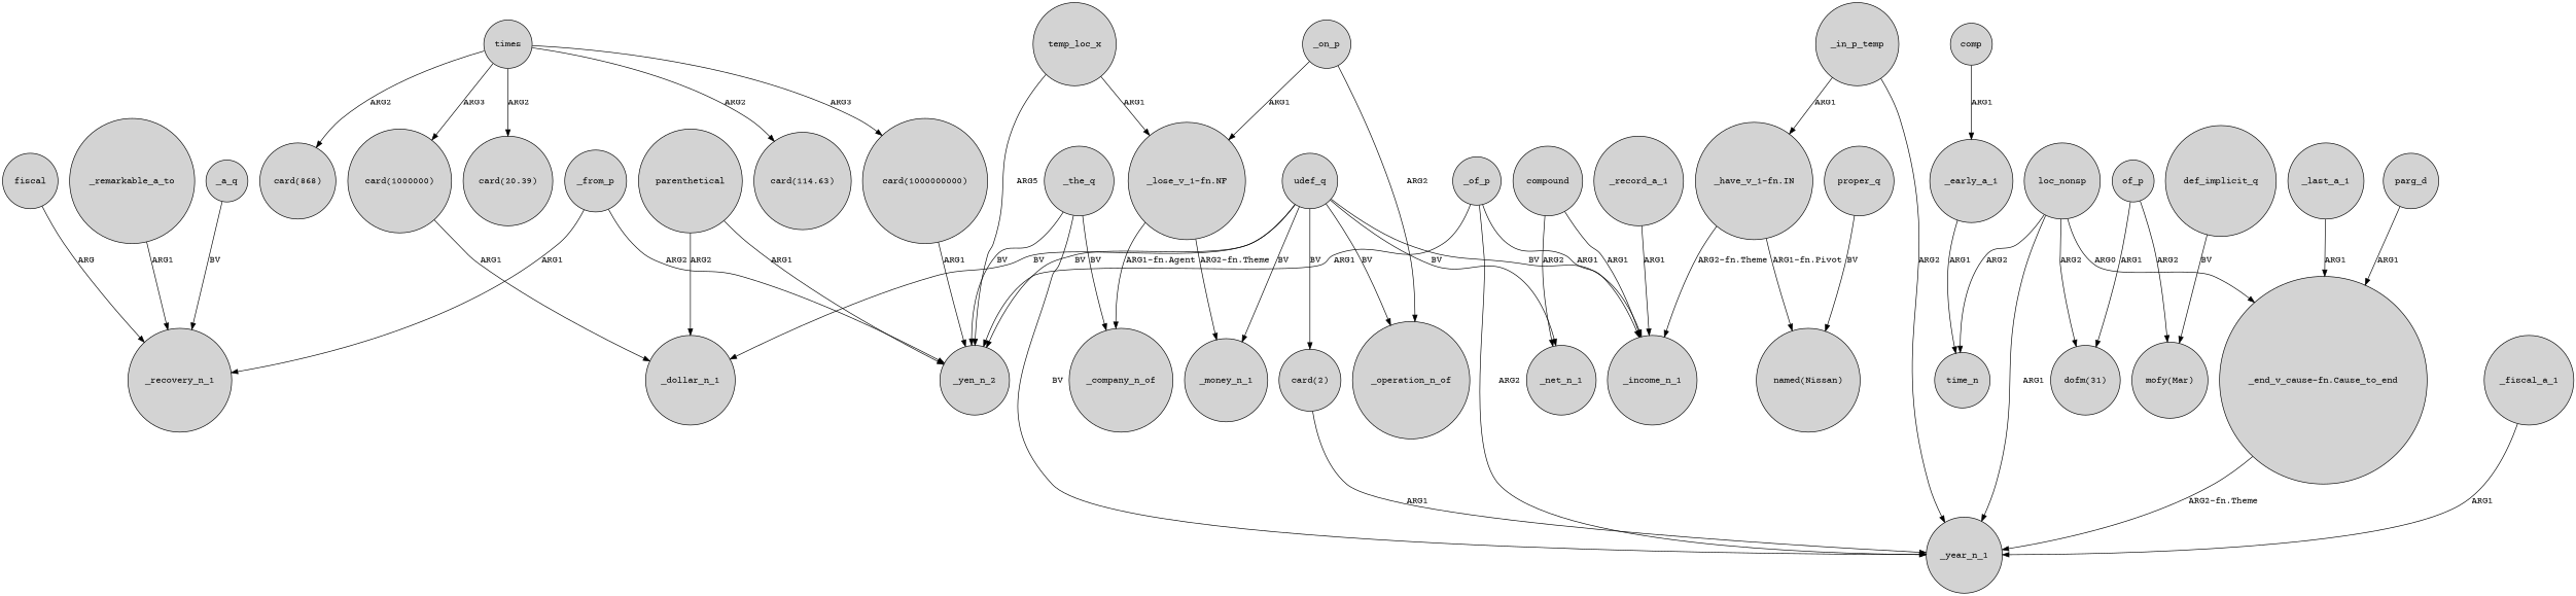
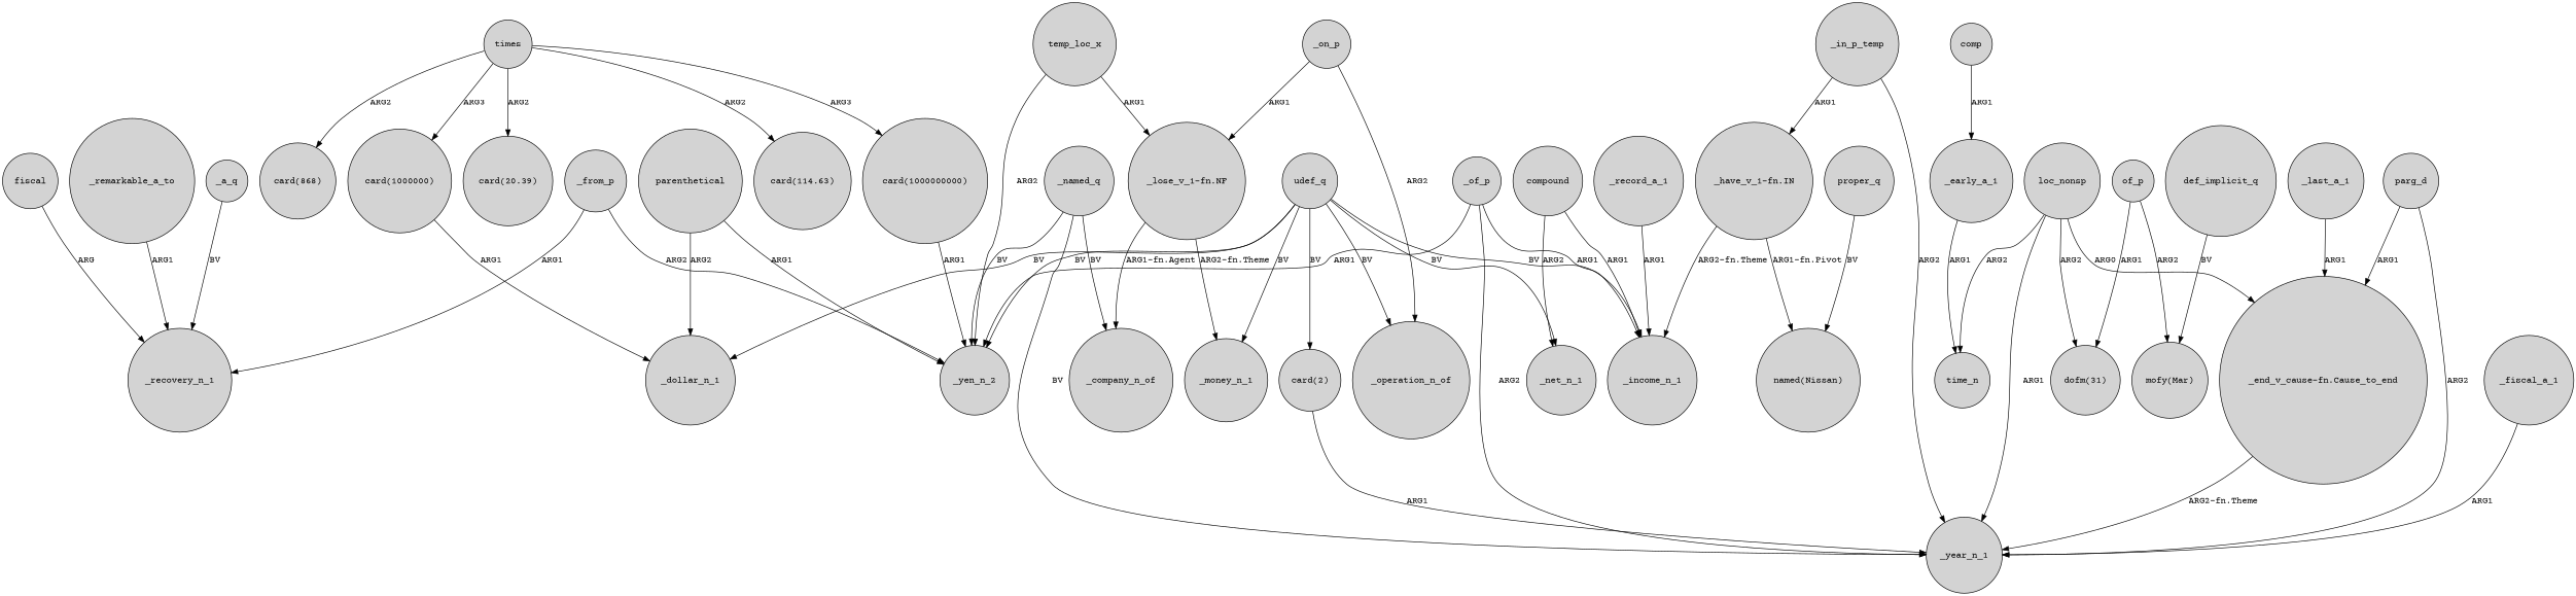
  digraph {
    fontname="Courier Prime"
    node [fontname="Courier Prime" shape=circle style=filled]
    edge [fontname="Courier Prime"]
    _a_q
    _recovery_n_1
    times
    "card(114.63)"
    "card(1000000)"
    "card(1000000000)"
    "card(868)"
    "card(20.39)"
    _dollar_n_1
    _yen_n_2
    udef_q
    _money_n_1
    _income_n_1
    _operation_n_of
    _net_n_1
    "card(2)"
    compound
    _remarkable_a_to
    _of_p
    _year_n_1
    loc_nonsp
    time_n
    "dofm(31)"
    "_end_v_cause-fn.Cause_to_end"
    parg_d
    "_lose_v_1-fn.NF"
    _company_n_of
-   _the_q
+   _the_q [label=_named_q]
    def_implicit_q
    "mofy(Mar)"
    of_p
    "_have_v_1-fn.IN"
    "named(Nissan)"
    comp
    _early_a_1
    _on_p
    _in_p_temp
    _from_p
    temp_loc_x
    proper_q
    n41 [label=fiscal]
    _last_a_1
    parenthetical
    _fiscal_a_1
    _record_a_1
    _a_q -> _recovery_n_1 [label=BV]
    times -> "card(114.63)" [label=ARG2]
    times -> "card(1000000)" [label=ARG3]
    times -> "card(1000000000)" [label=ARG3]
    times -> "card(868)" [label=ARG2]
    times -> "card(20.39)" [label=ARG2]
    "card(1000000)" -> _dollar_n_1 [label=ARG1]
    "card(1000000000)" -> _yen_n_2 [label=ARG1]
    udef_q -> _dollar_n_1 [label=BV]
    udef_q -> _yen_n_2 [label=BV]
    udef_q -> _money_n_1 [label=BV]
    udef_q -> _income_n_1 [label=BV]
    udef_q -> _operation_n_of [label=BV]
    udef_q -> _net_n_1 [label=BV]
    udef_q -> "card(2)" [label=BV]
    "card(2)" -> _year_n_1 [label=ARG1]
    compound -> _income_n_1 [label=ARG1]
    compound -> _net_n_1 [label=ARG2]
    _remarkable_a_to -> _recovery_n_1 [label=ARG1]
    _of_p -> _yen_n_2 [label=ARG1]
    _of_p -> _income_n_1 [label=ARG1]
    _of_p -> _year_n_1 [label=ARG2]
    loc_nonsp -> _year_n_1 [label=ARG1]
    loc_nonsp -> time_n [label=ARG2]
    loc_nonsp -> "dofm(31)" [label=ARG2]
    loc_nonsp -> "_end_v_cause-fn.Cause_to_end" [label=ARG0]
    "_end_v_cause-fn.Cause_to_end" -> _year_n_1 [label="ARG2-fn.Theme"]
+   parg_d -> _year_n_1 [label=ARG2]
    parg_d -> "_end_v_cause-fn.Cause_to_end" [label=ARG1]
    "_lose_v_1-fn.NF" -> _money_n_1 [label="ARG2-fn.Theme"]
    "_lose_v_1-fn.NF" -> _company_n_of [label="ARG1-fn.Agent"]
    _the_q -> _yen_n_2 [label=BV]
    _the_q -> _year_n_1 [label=BV]
    _the_q -> _company_n_of [label=BV]
    def_implicit_q -> "mofy(Mar)" [label=BV]
    of_p -> "dofm(31)" [label=ARG1]
    of_p -> "mofy(Mar)" [label=ARG2]
    "_have_v_1-fn.IN" -> _income_n_1 [label="ARG2-fn.Theme"]
    "_have_v_1-fn.IN" -> "named(Nissan)" [label="ARG1-fn.Pivot"]
    comp -> _early_a_1 [label=ARG1]
    _early_a_1 -> time_n [label=ARG1]
    _on_p -> _operation_n_of [label=ARG2]
    _on_p -> "_lose_v_1-fn.NF" [label=ARG1]
    _in_p_temp -> _year_n_1 [label=ARG2]
    _in_p_temp -> "_have_v_1-fn.IN" [label=ARG1]
    _from_p -> _recovery_n_1 [label=ARG1]
    _from_p -> _yen_n_2 [label=ARG2]
-   temp_loc_x -> _yen_n_2 [label=ARG5]
+   temp_loc_x -> _yen_n_2 [label=ARG2]
    temp_loc_x -> "_lose_v_1-fn.NF" [label=ARG1]
    proper_q -> "named(Nissan)" [label=BV]
    n41 -> _recovery_n_1 [label=ARG]
    _last_a_1 -> "_end_v_cause-fn.Cause_to_end" [label=ARG1]
    parenthetical -> _dollar_n_1 [label=ARG2]
    parenthetical -> _yen_n_2 [label=ARG1]
    _fiscal_a_1 -> _year_n_1 [label=ARG1]
    _record_a_1 -> _income_n_1 [label=ARG1]
  }
